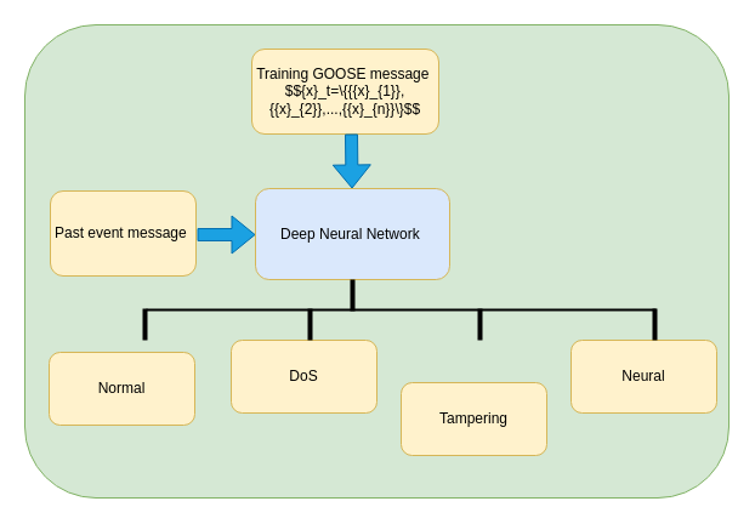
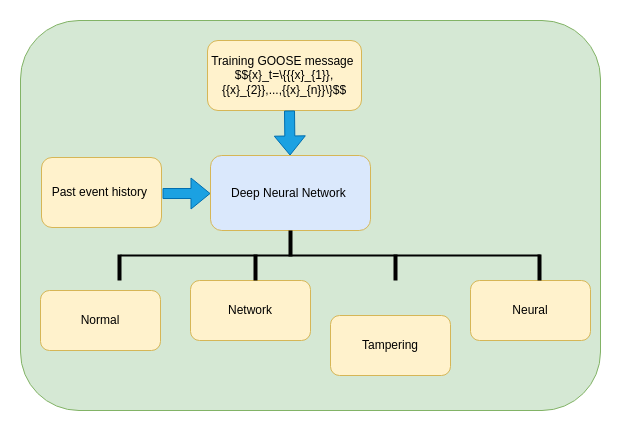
  <mxCell id="0" />
  <mxCell id="1" parent="0" />
  <mxCell id="2" value="" style="rounded=1;whiteSpace=wrap;html=1;fillColor=#d5e8d4;strokeColor=#82b366;" vertex="1" parent="1"><mxGeometry x="20" y="20" width="580" height="390" as="geometry" /></mxCell>
  <mxCell id="3" value="Training GOOSE message&amp;nbsp;&lt;br&gt;$${x}_t=\{{{x}_{1}},{{x}_{2}},...,{{x}_{n}}\}$$" style="rounded=1;whiteSpace=wrap;html=1;fillColor=#fff2cc;strokeColor=#d6b656;" vertex="1" parent="1"><mxGeometry x="207" y="40" width="154" height="70" as="geometry" /></mxCell>
- <mxCell id="4" value="Past event message&amp;nbsp;" style="rounded=1;whiteSpace=wrap;html=1;fillColor=#fff2cc;strokeColor=#d6b656;" vertex="1" parent="1"><mxGeometry x="41" y="157" width="120" height="70" as="geometry" /></mxCell>
+ <mxCell id="4" value="Past event history&amp;nbsp;" style="rounded=1;whiteSpace=wrap;html=1;fillColor=#fff2cc;strokeColor=#d6b656;" vertex="1" parent="1"><mxGeometry x="41" y="157" width="120" height="70" as="geometry" /></mxCell>
  <mxCell id="5" value="Deep Neural Network&amp;nbsp;" style="rounded=1;whiteSpace=wrap;html=1;fillColor=#dae8fc;strokeColor=#d6b656;" vertex="1" parent="1"><mxGeometry x="210" y="155" width="160" height="75" as="geometry" /></mxCell>
- <mxCell id="6" value="DoS" style="rounded=1;whiteSpace=wrap;html=1;fillColor=#fff2cc;strokeColor=#d6b656;" vertex="1" parent="1"><mxGeometry x="190" y="280" width="120" height="60" as="geometry" /></mxCell>
+ <mxCell id="6" value="Network" style="rounded=1;whiteSpace=wrap;html=1;fillColor=#fff2cc;strokeColor=#d6b656;" vertex="1" parent="1"><mxGeometry x="190" y="280" width="120" height="60" as="geometry" /></mxCell>
  <mxCell id="7" value="Normal" style="rounded=1;whiteSpace=wrap;html=1;fillColor=#fff2cc;strokeColor=#d6b656;" vertex="1" parent="1"><mxGeometry x="40" y="290" width="120" height="60" as="geometry" /></mxCell>
  <mxCell id="8" value="Tampering" style="rounded=1;whiteSpace=wrap;html=1;fillColor=#fff2cc;strokeColor=#d6b656;" vertex="1" parent="1"><mxGeometry x="330" y="315" width="120" height="60" as="geometry" /></mxCell>
  <mxCell id="9" value="Neural" style="rounded=1;whiteSpace=wrap;html=1;fillColor=#fff2cc;strokeColor=#d6b656;" vertex="1" parent="1"><mxGeometry x="470" y="280" width="120" height="60" as="geometry" /></mxCell>
  <mxCell id="10" value="" style="shape=flexArrow;endArrow=classic;html=1;entryX=0;entryY=0.6;entryDx=0;entryDy=0;entryPerimeter=0;fillColor=#1ba1e2;strokeColor=#006EAF;exitX=0.992;exitY=0.629;exitDx=0;exitDy=0;exitPerimeter=0;" edge="1" parent="1"><mxGeometry width="50" height="50" relative="1" as="geometry"><mxPoint x="162.04" y="193.03" as="sourcePoint" /><mxPoint x="210" y="193" as="targetPoint" /></mxGeometry></mxCell>
  <mxCell id="11" value="" style="shape=flexArrow;endArrow=classic;html=1;fillColor=#1ba1e2;strokeColor=#006EAF;" edge="1" parent="1" target="5"><mxGeometry width="50" height="50" relative="1" as="geometry"><mxPoint x="289" y="110" as="sourcePoint" /><mxPoint x="316" y="110" as="targetPoint" /></mxGeometry></mxCell>
  <mxCell id="12" value="" style="line;strokeWidth=2;html=1;" vertex="1" parent="1"><mxGeometry x="120" y="250" width="420" height="10" as="geometry" /></mxCell>
  <mxCell id="13" value="" style="line;strokeWidth=4;direction=south;html=1;perimeter=backbonePerimeter;points=[];outlineConnect=0;" vertex="1" parent="1"><mxGeometry x="114" y="254" width="10" height="26" as="geometry" /></mxCell>
  <mxCell id="14" value="" style="line;strokeWidth=4;direction=south;html=1;perimeter=backbonePerimeter;points=[];outlineConnect=0;" vertex="1" parent="1"><mxGeometry x="250" y="254" width="10" height="26" as="geometry" /></mxCell>
  <mxCell id="15" value="" style="line;strokeWidth=4;direction=south;html=1;perimeter=backbonePerimeter;points=[];outlineConnect=0;" vertex="1" parent="1"><mxGeometry x="390" y="254" width="10" height="26" as="geometry" /></mxCell>
  <mxCell id="16" value="" style="line;strokeWidth=4;direction=south;html=1;perimeter=backbonePerimeter;points=[];outlineConnect=0;" vertex="1" parent="1"><mxGeometry x="534" y="254" width="10" height="26" as="geometry" /></mxCell>
  <mxCell id="17" value="" style="line;strokeWidth=4;direction=south;html=1;perimeter=backbonePerimeter;points=[];outlineConnect=0;" vertex="1" parent="1"><mxGeometry x="285" y="230" width="10" height="26" as="geometry" /></mxCell>
